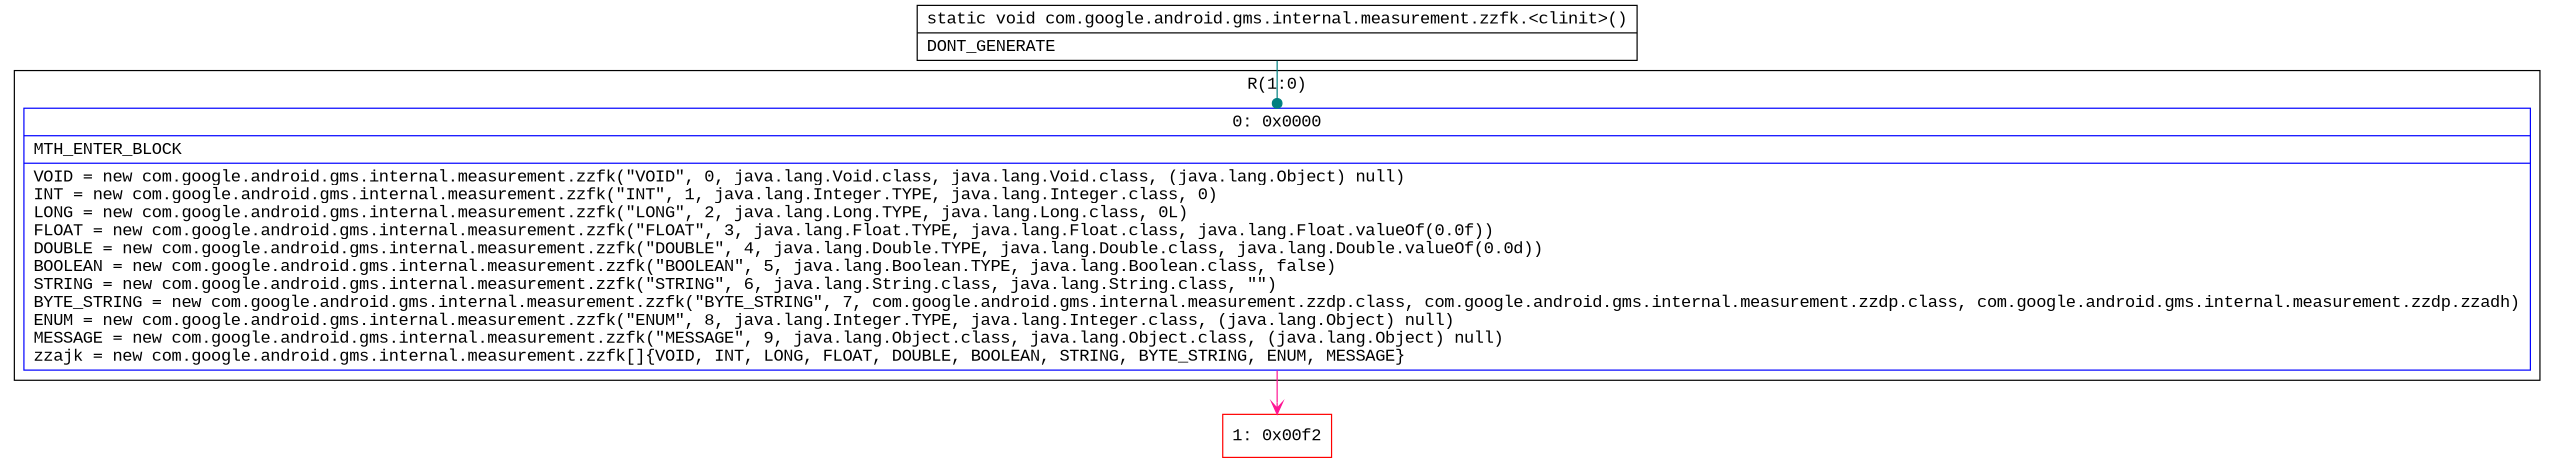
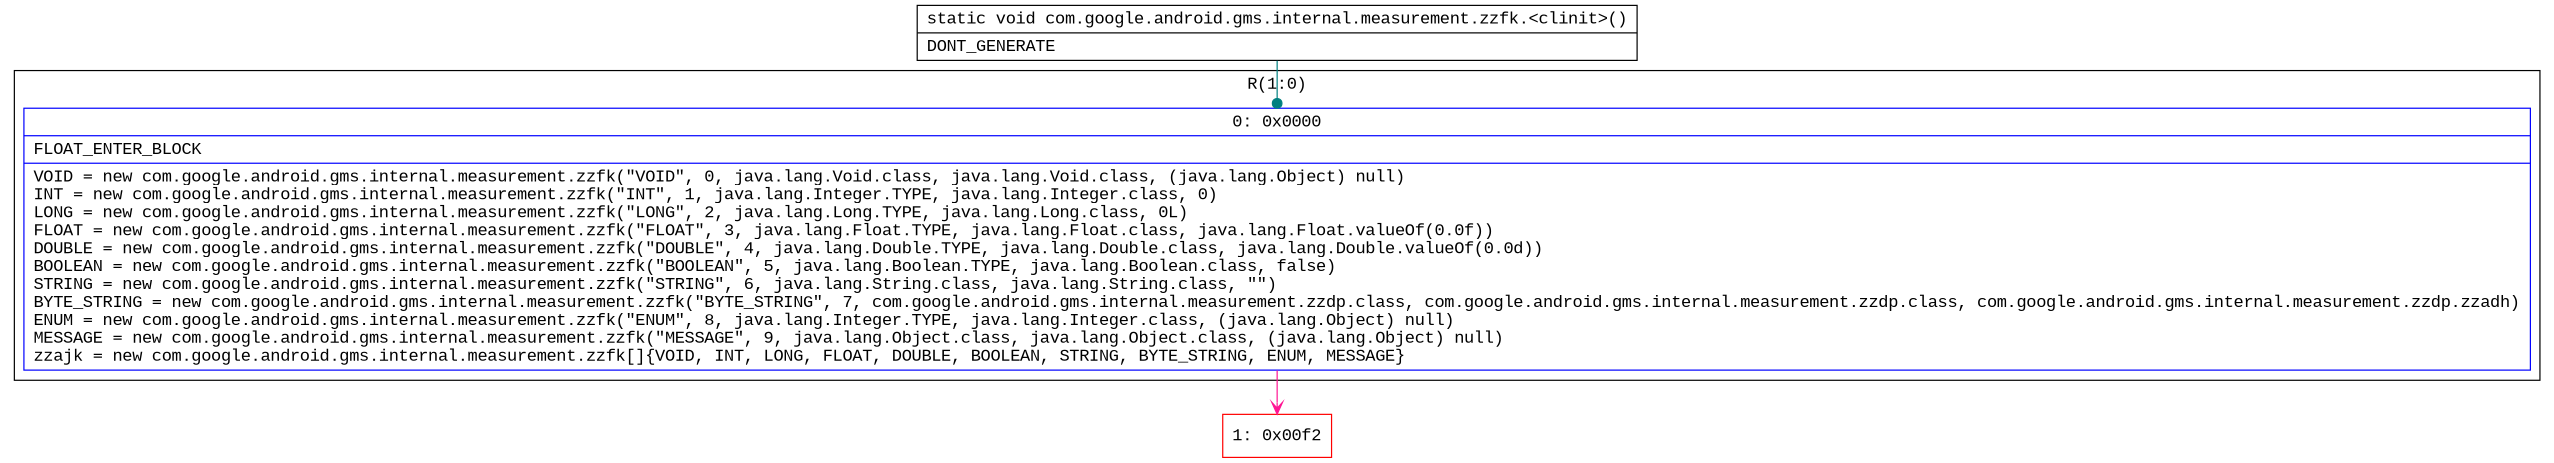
  digraph {
    fontname="Liberation Mono"
    node [shape=record fontname="Liberation Mono"]
    edge [fontname="Liberation Mono"]
-   n1 [color=blue label="{0\:\ 0x0000|MTH_ENTER_BLOCK\l|VOID = new com.google.android.gms.internal.measurement.zzfk(\"VOID\", 0, java.lang.Void.class, java.lang.Void.class, (java.lang.Object) null)\lINT = new com.google.android.gms.internal.measurement.zzfk(\"INT\", 1, java.lang.Integer.TYPE, java.lang.Integer.class, 0)\lLONG = new com.google.android.gms.internal.measurement.zzfk(\"LONG\", 2, java.lang.Long.TYPE, java.lang.Long.class, 0L)\lFLOAT = new com.google.android.gms.internal.measurement.zzfk(\"FLOAT\", 3, java.lang.Float.TYPE, java.lang.Float.class, java.lang.Float.valueOf(0.0f))\lDOUBLE = new com.google.android.gms.internal.measurement.zzfk(\"DOUBLE\", 4, java.lang.Double.TYPE, java.lang.Double.class, java.lang.Double.valueOf(0.0d))\lBOOLEAN = new com.google.android.gms.internal.measurement.zzfk(\"BOOLEAN\", 5, java.lang.Boolean.TYPE, java.lang.Boolean.class, false)\lSTRING = new com.google.android.gms.internal.measurement.zzfk(\"STRING\", 6, java.lang.String.class, java.lang.String.class, \"\")\lBYTE_STRING = new com.google.android.gms.internal.measurement.zzfk(\"BYTE_STRING\", 7, com.google.android.gms.internal.measurement.zzdp.class, com.google.android.gms.internal.measurement.zzdp.class, com.google.android.gms.internal.measurement.zzdp.zzadh)\lENUM = new com.google.android.gms.internal.measurement.zzfk(\"ENUM\", 8, java.lang.Integer.TYPE, java.lang.Integer.class, (java.lang.Object) null)\lMESSAGE = new com.google.android.gms.internal.measurement.zzfk(\"MESSAGE\", 9, java.lang.Object.class, java.lang.Object.class, (java.lang.Object) null)\lzzajk = new com.google.android.gms.internal.measurement.zzfk[]\{VOID, INT, LONG, FLOAT, DOUBLE, BOOLEAN, STRING, BYTE_STRING, ENUM, MESSAGE\}\l}"]
+   n1 [color=blue label="{0\:\ 0x0000|FLOAT_ENTER_BLOCK\l|VOID = new com.google.android.gms.internal.measurement.zzfk(\"VOID\", 0, java.lang.Void.class, java.lang.Void.class, (java.lang.Object) null)\lINT = new com.google.android.gms.internal.measurement.zzfk(\"INT\", 1, java.lang.Integer.TYPE, java.lang.Integer.class, 0)\lLONG = new com.google.android.gms.internal.measurement.zzfk(\"LONG\", 2, java.lang.Long.TYPE, java.lang.Long.class, 0L)\lFLOAT = new com.google.android.gms.internal.measurement.zzfk(\"FLOAT\", 3, java.lang.Float.TYPE, java.lang.Float.class, java.lang.Float.valueOf(0.0f))\lDOUBLE = new com.google.android.gms.internal.measurement.zzfk(\"DOUBLE\", 4, java.lang.Double.TYPE, java.lang.Double.class, java.lang.Double.valueOf(0.0d))\lBOOLEAN = new com.google.android.gms.internal.measurement.zzfk(\"BOOLEAN\", 5, java.lang.Boolean.TYPE, java.lang.Boolean.class, false)\lSTRING = new com.google.android.gms.internal.measurement.zzfk(\"STRING\", 6, java.lang.String.class, java.lang.String.class, \"\")\lBYTE_STRING = new com.google.android.gms.internal.measurement.zzfk(\"BYTE_STRING\", 7, com.google.android.gms.internal.measurement.zzdp.class, com.google.android.gms.internal.measurement.zzdp.class, com.google.android.gms.internal.measurement.zzdp.zzadh)\lENUM = new com.google.android.gms.internal.measurement.zzfk(\"ENUM\", 8, java.lang.Integer.TYPE, java.lang.Integer.class, (java.lang.Object) null)\lMESSAGE = new com.google.android.gms.internal.measurement.zzfk(\"MESSAGE\", 9, java.lang.Object.class, java.lang.Object.class, (java.lang.Object) null)\lzzajk = new com.google.android.gms.internal.measurement.zzfk[]\{VOID, INT, LONG, FLOAT, DOUBLE, BOOLEAN, STRING, BYTE_STRING, ENUM, MESSAGE\}\l}"]
    n2 [color=red label="{1\:\ 0x00f2}"]
    n3 [label="{static void com.google.android.gms.internal.measurement.zzfk.\<clinit\>()  | DONT_GENERATE\l}"]
    subgraph cluster_1 {
      label="R(1:0)"
      n1
    }
    n1 -> n2 [color=deeppink arrowhead=vee]
    n3 -> n1 [color=teal arrowhead=dot]
  }
